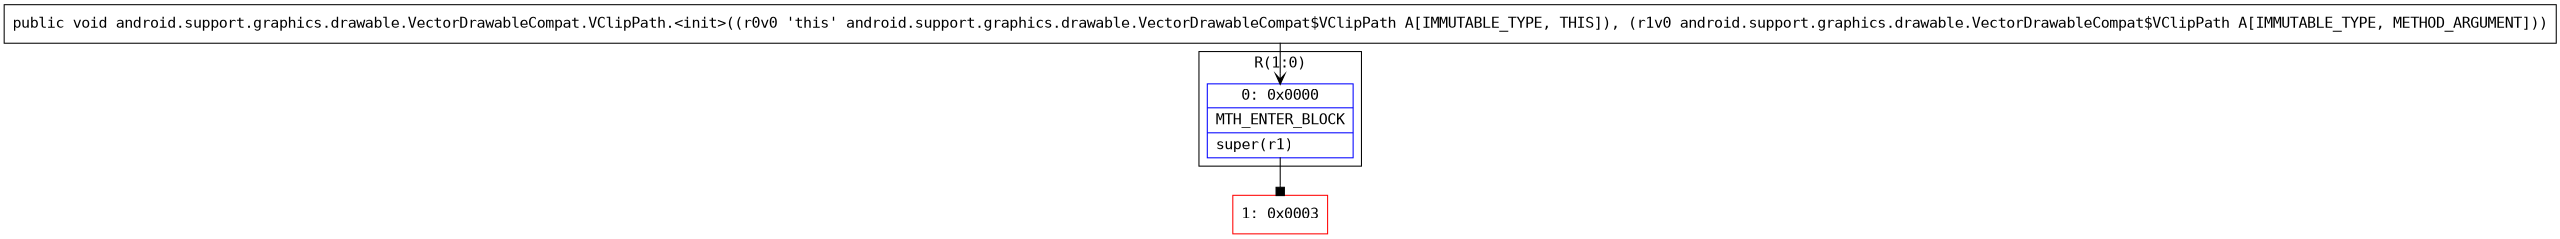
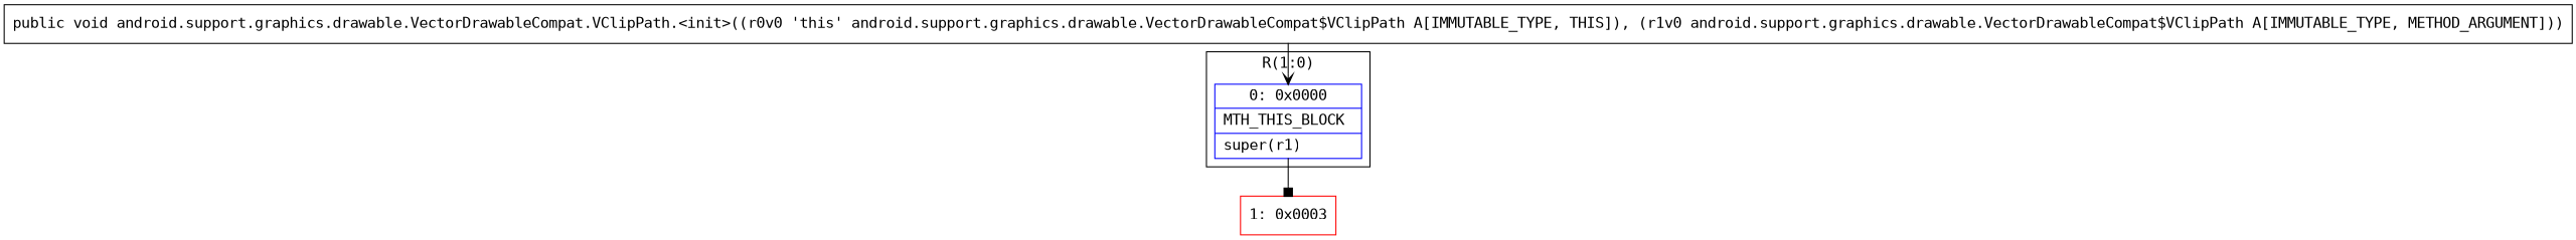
  digraph {
    fontname="DejaVu Sans Mono"
    node [shape=record fontname="DejaVu Sans Mono"]
    edge [style=solid fontname="DejaVu Sans Mono"]
-   n1 [color=blue label="{0\:\ 0x0000|MTH_ENTER_BLOCK\l|super(r1)\l}"]
+   n1 [color=blue label="{0\:\ 0x0000|MTH_THIS_BLOCK\l|super(r1)\l}"]
    n2 [color=red label="{1\:\ 0x0003}"]
    n3 [label="{public void android.support.graphics.drawable.VectorDrawableCompat.VClipPath.\<init\>((r0v0 'this' android.support.graphics.drawable.VectorDrawableCompat$VClipPath A[IMMUTABLE_TYPE, THIS]), (r1v0 android.support.graphics.drawable.VectorDrawableCompat$VClipPath A[IMMUTABLE_TYPE, METHOD_ARGUMENT])) }"]
    subgraph cluster_1 {
      label="R(1:0)"
      n1
    }
    n1 -> n2 [arrowhead=box]
    n3 -> n1 [arrowhead=vee]
  }
